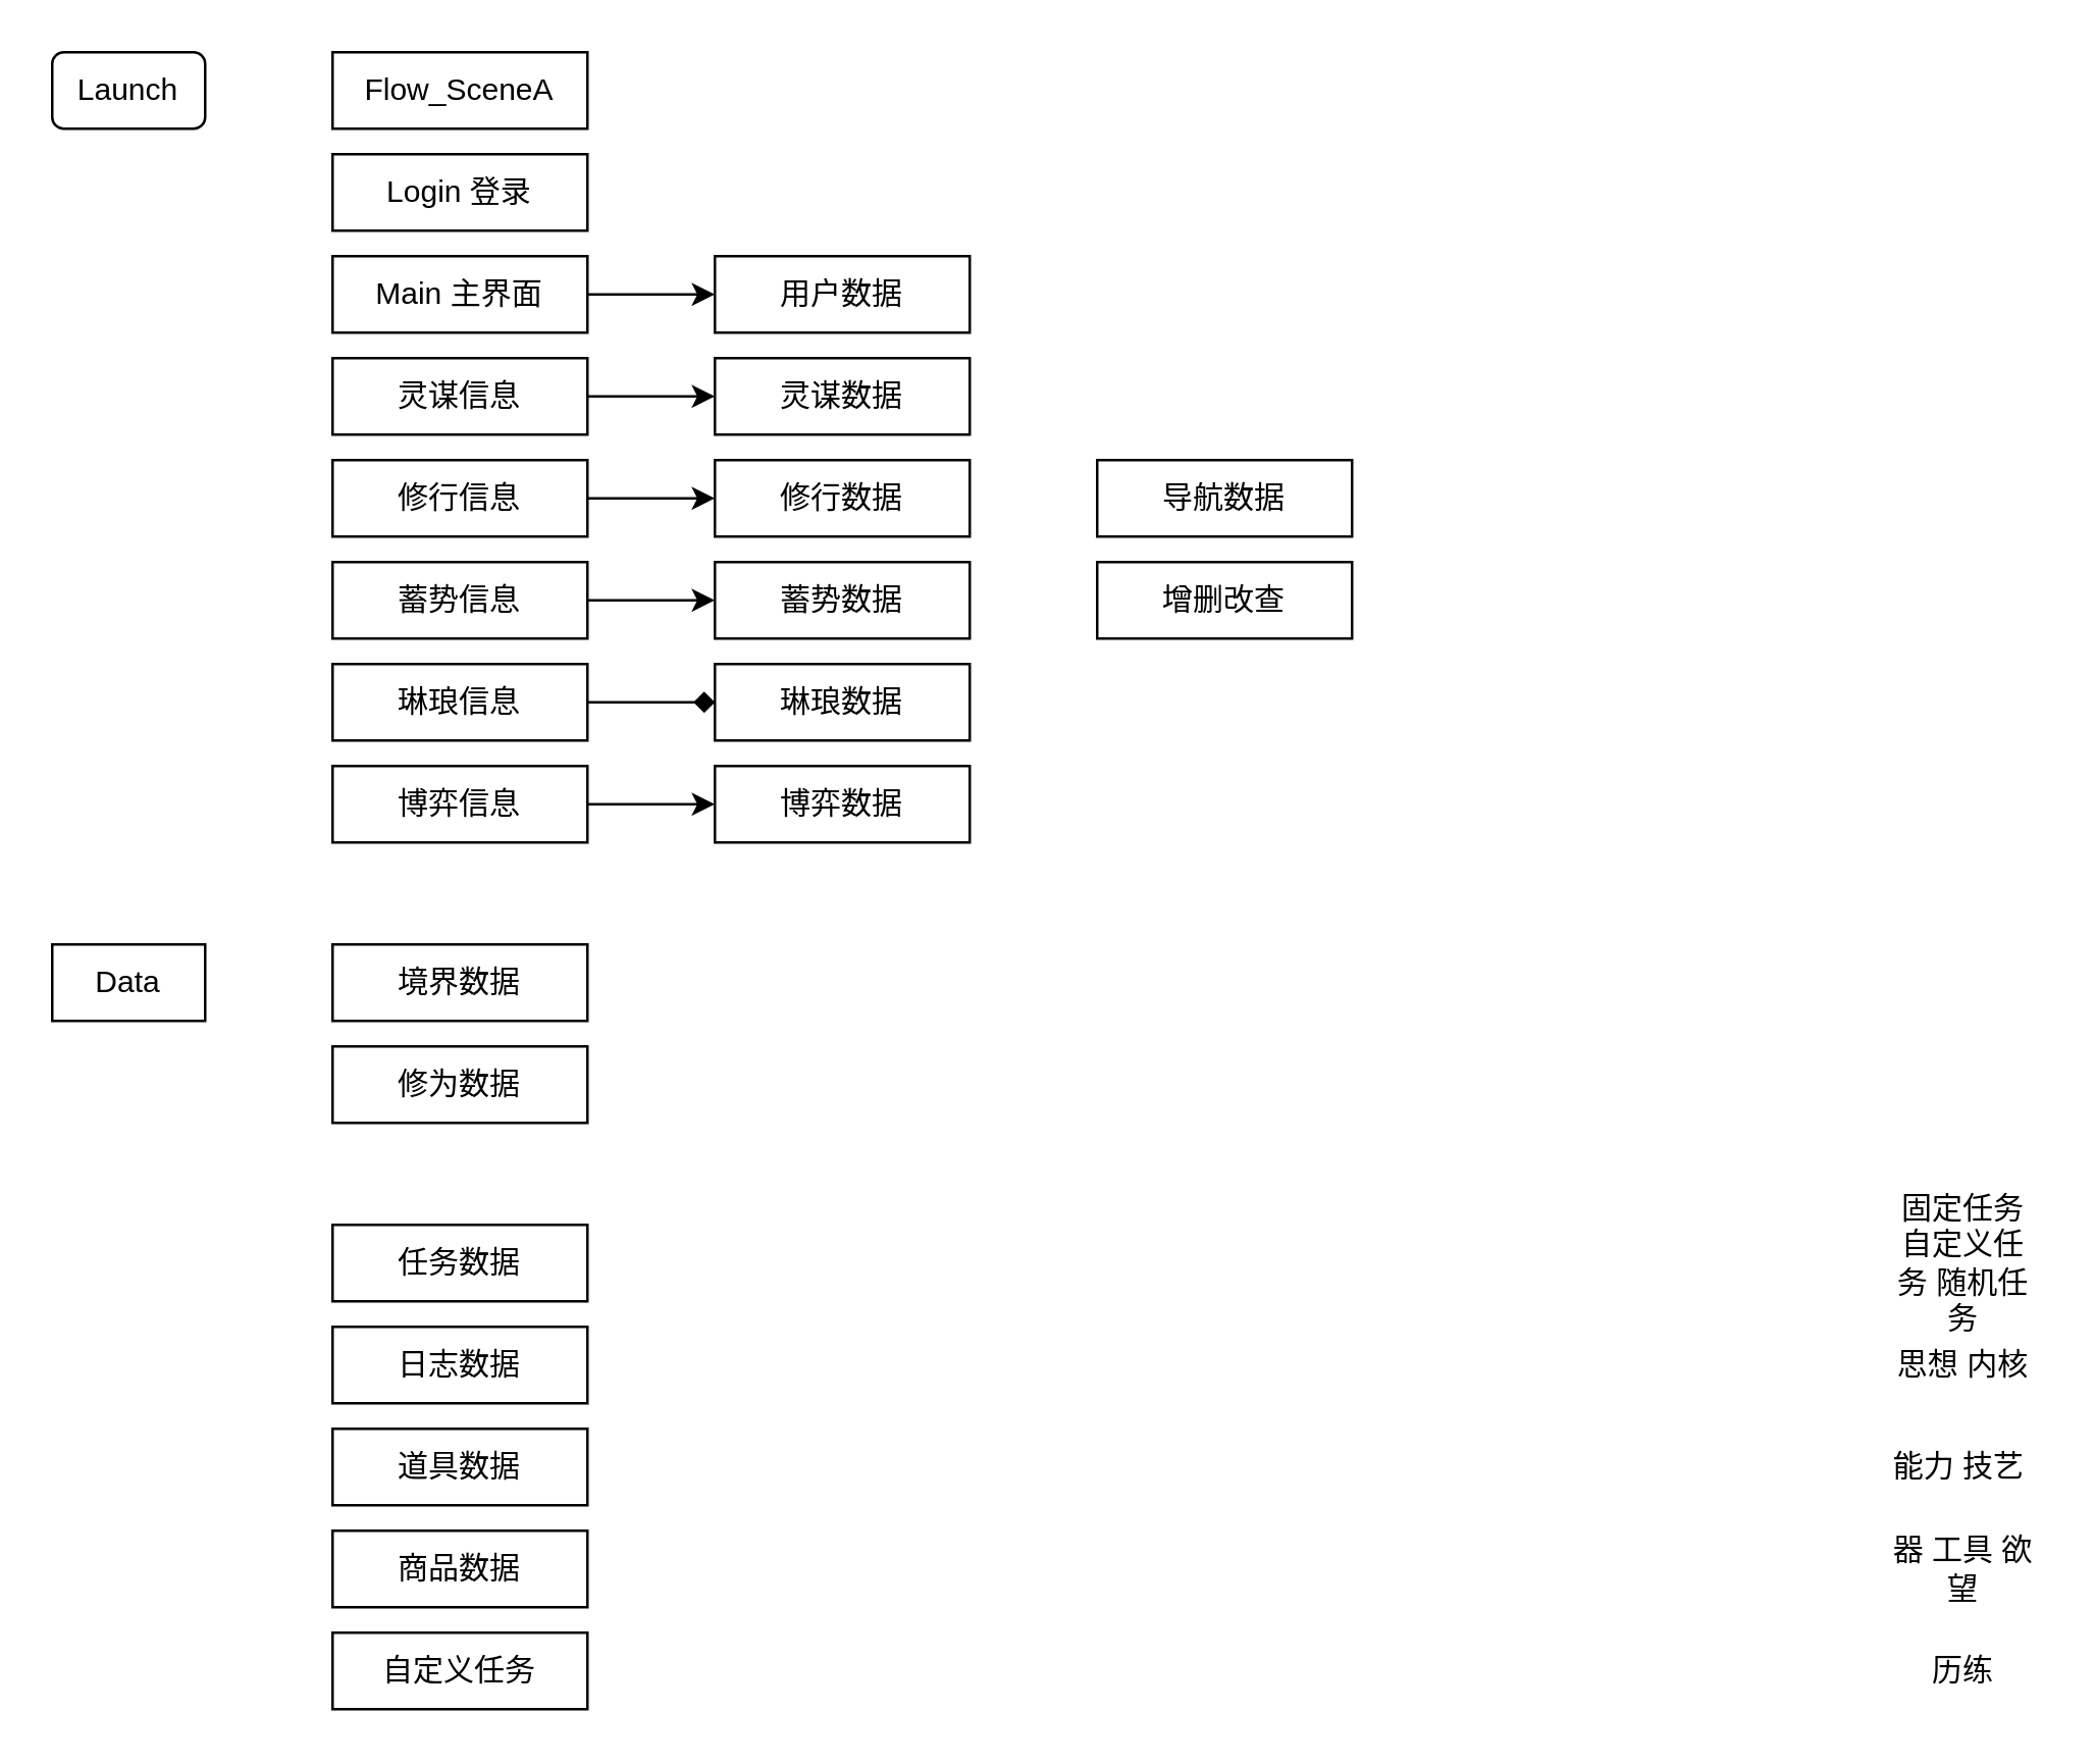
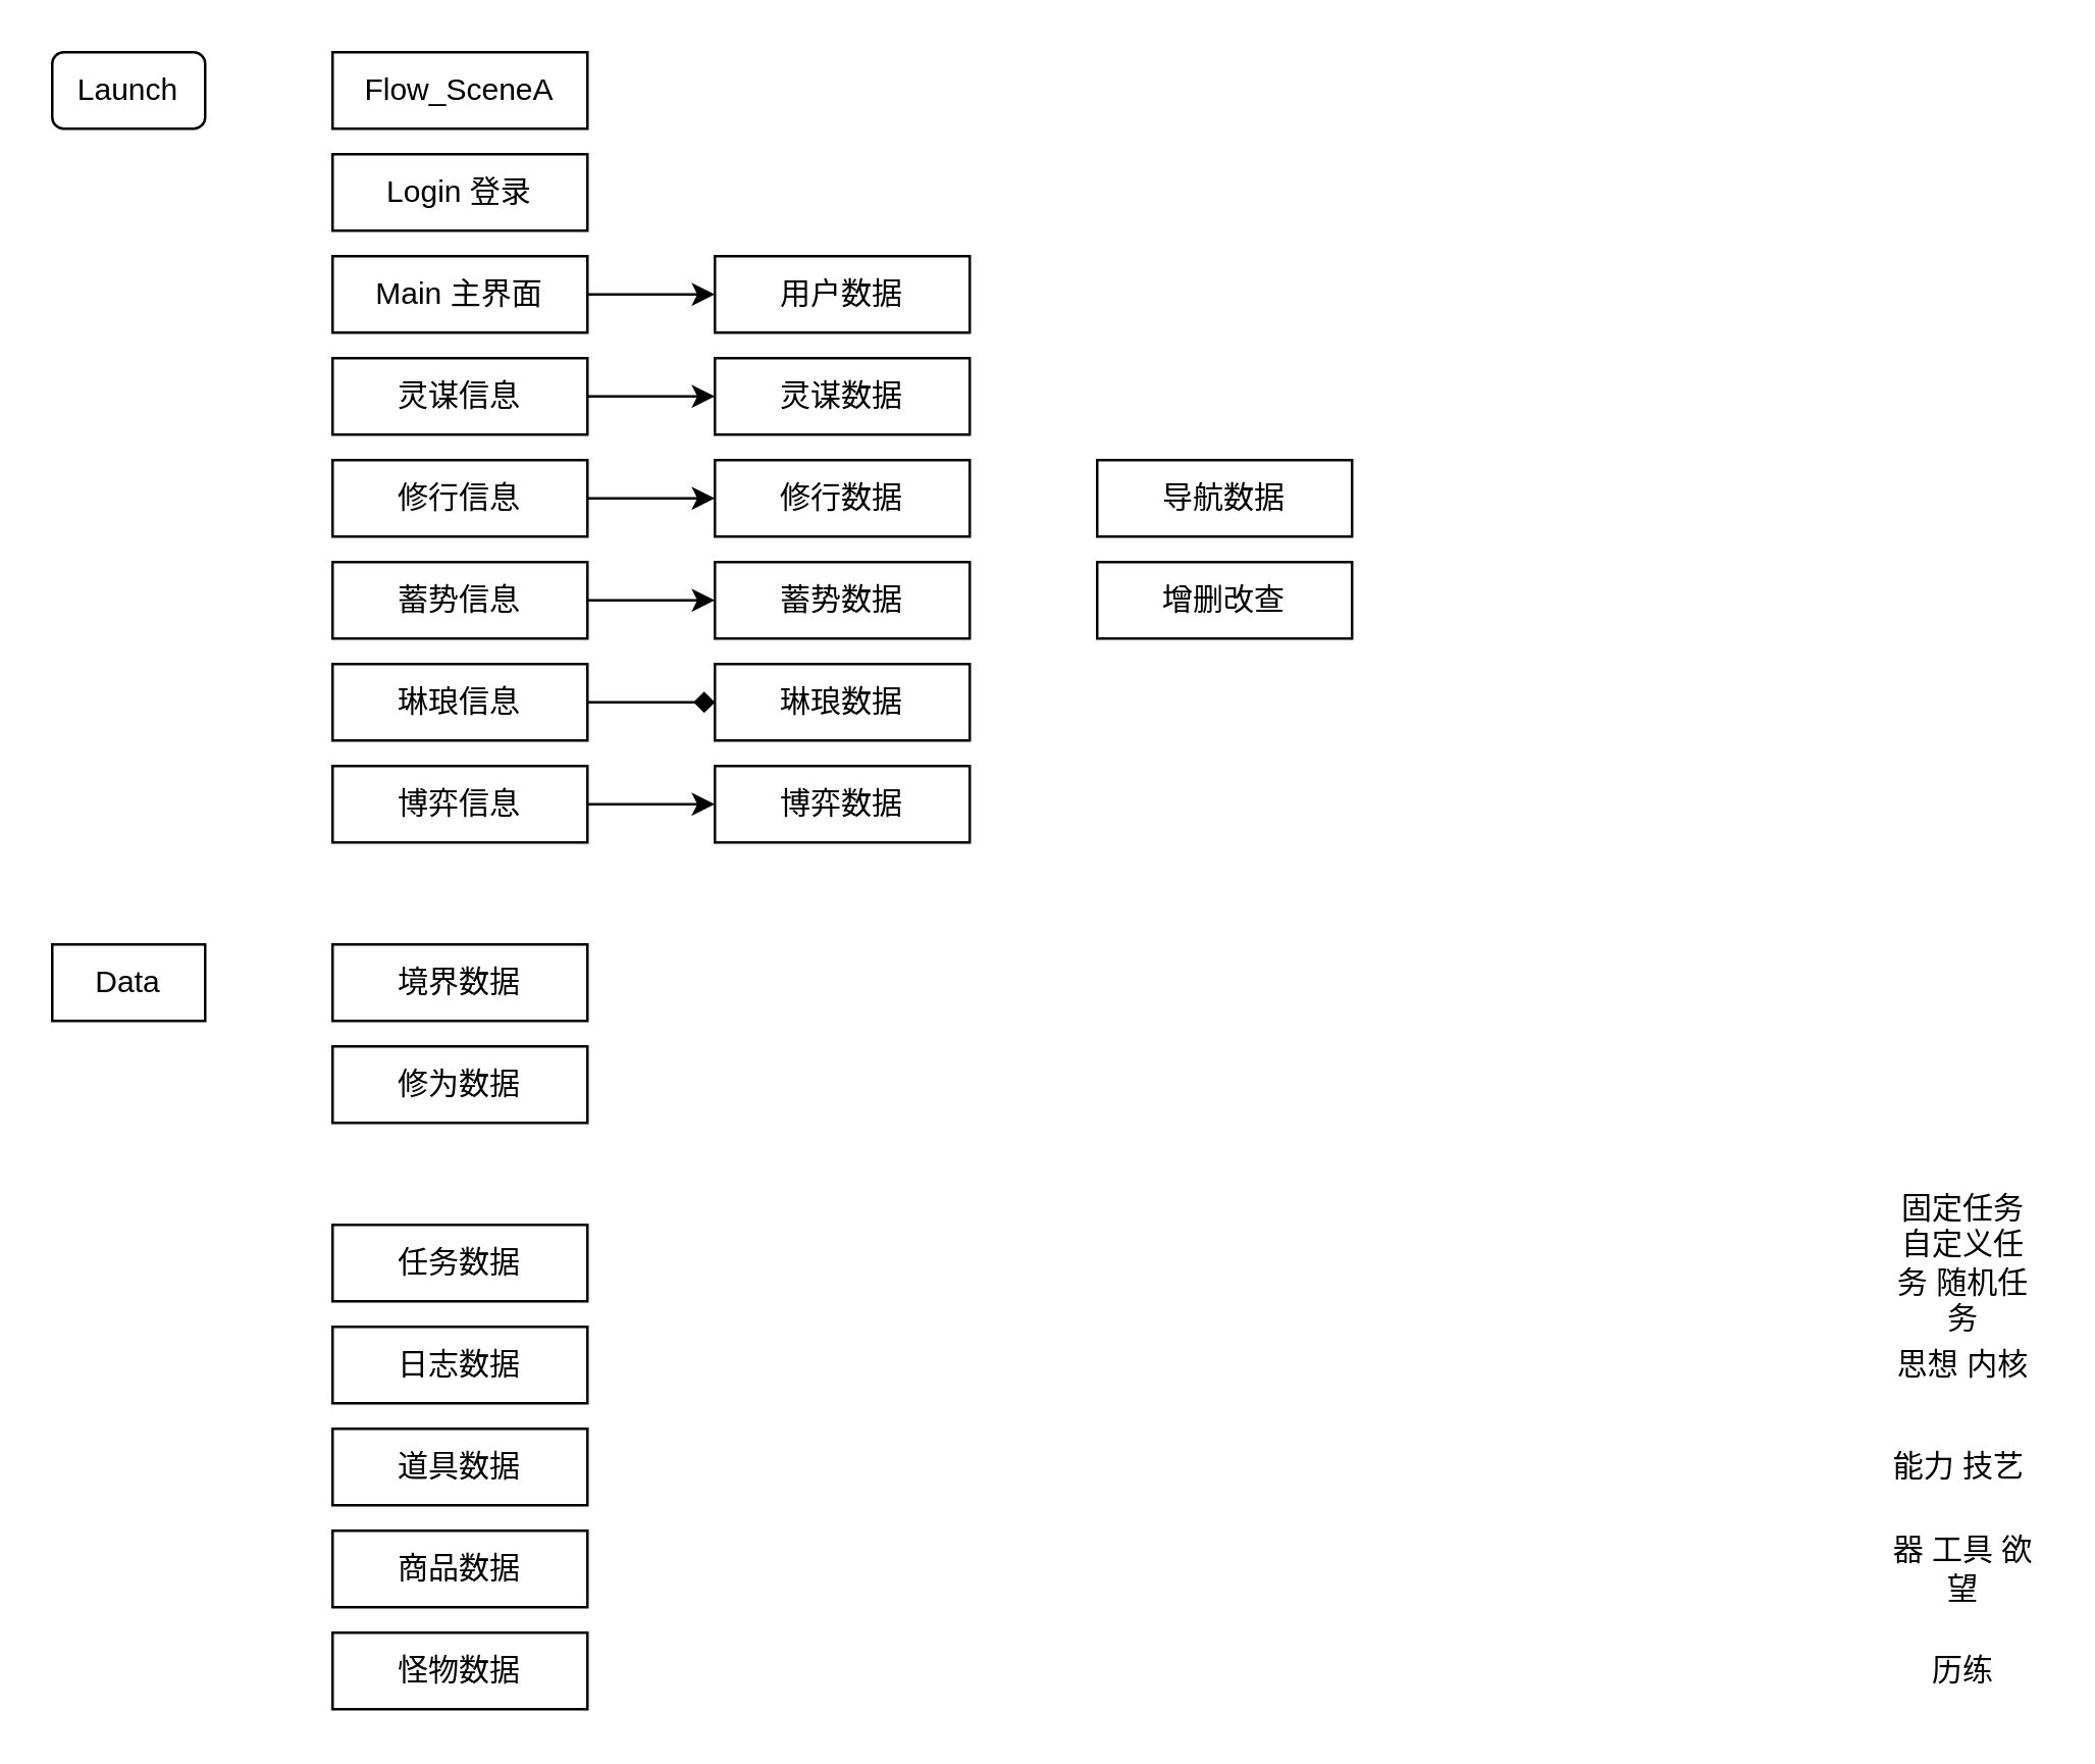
  <mxCell id="0" />
  <mxCell id="1" parent="0" />
  <mxCell id="2" value="Launch" style="whiteSpace=wrap;html=1;rounded=1;" vertex="1" parent="1"><mxGeometry x="20" y="20" width="60" height="30" as="geometry" /></mxCell>
  <mxCell id="3" value="用户数据" style="rounded=0;whiteSpace=wrap;html=1;" vertex="1" parent="1"><mxGeometry x="280" y="100" width="100" height="30" as="geometry" /></mxCell>
  <mxCell id="4" value="Flow_SceneA" style="rounded=0;whiteSpace=wrap;html=1;" vertex="1" parent="1"><mxGeometry x="130" y="20" width="100" height="30" as="geometry" /></mxCell>
  <mxCell id="5" value="导航数据" style="rounded=0;whiteSpace=wrap;html=1;" vertex="1" parent="1"><mxGeometry x="430" y="180" width="100" height="30" as="geometry" /></mxCell>
  <mxCell id="6" value="修行数据" style="rounded=0;whiteSpace=wrap;html=1;" vertex="1" parent="1"><mxGeometry x="280" y="180" width="100" height="30" as="geometry" /></mxCell>
  <mxCell id="7" value="灵谋数据" style="rounded=0;whiteSpace=wrap;html=1;" vertex="1" parent="1"><mxGeometry x="280" y="140" width="100" height="30" as="geometry" /></mxCell>
  <mxCell id="8" value="蓄势数据" style="rounded=0;whiteSpace=wrap;html=1;" vertex="1" parent="1"><mxGeometry x="280" y="220" width="100" height="30" as="geometry" /></mxCell>
  <mxCell id="9" value="琳琅数据" style="rounded=0;whiteSpace=wrap;html=1;" vertex="1" parent="1"><mxGeometry x="280" y="260" width="100" height="30" as="geometry" /></mxCell>
  <mxCell id="10" value="博弈数据" style="rounded=0;whiteSpace=wrap;html=1;" vertex="1" parent="1"><mxGeometry x="280" y="300" width="100" height="30" as="geometry" /></mxCell>
  <mxCell id="11" value="任务数据" style="rounded=0;whiteSpace=wrap;html=1;" vertex="1" parent="1"><mxGeometry x="130" y="480" width="100" height="30" as="geometry" /></mxCell>
  <mxCell id="12" value="日志数据" style="rounded=0;whiteSpace=wrap;html=1;" vertex="1" parent="1"><mxGeometry x="130" y="520" width="100" height="30" as="geometry" /></mxCell>
  <mxCell id="13" value="道具数据" style="rounded=0;whiteSpace=wrap;html=1;" vertex="1" parent="1"><mxGeometry x="130" y="560" width="100" height="30" as="geometry" /></mxCell>
  <mxCell id="14" value="商品数据" style="rounded=0;whiteSpace=wrap;html=1;" vertex="1" parent="1"><mxGeometry x="130" y="600" width="100" height="30" as="geometry" /></mxCell>
- <mxCell id="15" value="自定义任务" style="rounded=0;whiteSpace=wrap;html=1;" vertex="1" parent="1"><mxGeometry x="130" y="640" width="100" height="30" as="geometry" /></mxCell>
+ <mxCell id="15" value="怪物数据" style="rounded=0;whiteSpace=wrap;html=1;" vertex="1" parent="1"><mxGeometry x="130" y="640" width="100" height="30" as="geometry" /></mxCell>
  <mxCell id="16" value="境界数据" style="rounded=0;whiteSpace=wrap;html=1;" vertex="1" parent="1"><mxGeometry x="130" y="370" width="100" height="30" as="geometry" /></mxCell>
  <mxCell id="17" value="修为数据" style="rounded=0;whiteSpace=wrap;html=1;" vertex="1" parent="1"><mxGeometry x="130" y="410" width="100" height="30" as="geometry" /></mxCell>
  <mxCell id="18" value="固定任务 自定义任务 随机任务" style="text;html=1;align=center;verticalAlign=middle;whiteSpace=wrap;rounded=0;" vertex="1" parent="1"><mxGeometry x="740" y="480" width="60" height="30" as="geometry" /></mxCell>
  <mxCell id="19" value="思想 内核" style="text;html=1;align=center;verticalAlign=middle;whiteSpace=wrap;rounded=0;" vertex="1" parent="1"><mxGeometry x="740" y="520" width="60" height="30" as="geometry" /></mxCell>
  <mxCell id="20" value="能力 技艺&amp;nbsp;" style="text;html=1;align=center;verticalAlign=middle;whiteSpace=wrap;rounded=0;" vertex="1" parent="1"><mxGeometry x="740" y="560" width="60" height="30" as="geometry" /></mxCell>
  <mxCell id="21" value="器 工具 欲望" style="text;html=1;align=center;verticalAlign=middle;whiteSpace=wrap;rounded=0;" vertex="1" parent="1"><mxGeometry x="740" y="600" width="60" height="30" as="geometry" /></mxCell>
  <mxCell id="22" value="历练" style="text;html=1;align=center;verticalAlign=middle;whiteSpace=wrap;rounded=0;" vertex="1" parent="1"><mxGeometry x="740" y="640" width="60" height="30" as="geometry" /></mxCell>
  <mxCell id="23" value="增删改查" style="rounded=0;whiteSpace=wrap;html=1;" vertex="1" parent="1"><mxGeometry x="430" y="220" width="100" height="30" as="geometry" /></mxCell>
  <mxCell id="24" value="Login 登录" style="rounded=0;whiteSpace=wrap;html=1;" vertex="1" parent="1"><mxGeometry x="130" y="60" width="100" height="30" as="geometry" /></mxCell>
  <mxCell id="25" style="edgeStyle=orthogonalEdgeStyle;rounded=0;orthogonalLoop=1;jettySize=auto;html=1;" edge="1" parent="1" source="26" target="3"><mxGeometry relative="1" as="geometry" /></mxCell>
  <mxCell id="26" value="Main 主界面" style="rounded=0;whiteSpace=wrap;html=1;" vertex="1" parent="1"><mxGeometry x="130" y="100" width="100" height="30" as="geometry" /></mxCell>
  <mxCell id="27" style="edgeStyle=orthogonalEdgeStyle;rounded=0;orthogonalLoop=1;jettySize=auto;html=1;" edge="1" parent="1" source="28" target="7"><mxGeometry relative="1" as="geometry" /></mxCell>
  <mxCell id="28" value="灵谋信息" style="rounded=0;whiteSpace=wrap;html=1;" vertex="1" parent="1"><mxGeometry x="130" y="140" width="100" height="30" as="geometry" /></mxCell>
  <mxCell id="29" style="edgeStyle=orthogonalEdgeStyle;rounded=0;orthogonalLoop=1;jettySize=auto;html=1;" edge="1" parent="1" source="30" target="6"><mxGeometry relative="1" as="geometry" /></mxCell>
  <mxCell id="30" value="修行信息" style="rounded=0;whiteSpace=wrap;html=1;" vertex="1" parent="1"><mxGeometry x="130" y="180" width="100" height="30" as="geometry" /></mxCell>
  <mxCell id="31" style="edgeStyle=orthogonalEdgeStyle;rounded=0;orthogonalLoop=1;jettySize=auto;html=1;" edge="1" parent="1" source="32" target="8"><mxGeometry relative="1" as="geometry" /></mxCell>
  <mxCell id="32" value="蓄势信息" style="rounded=0;whiteSpace=wrap;html=1;" vertex="1" parent="1"><mxGeometry x="130" y="220" width="100" height="30" as="geometry" /></mxCell>
  <mxCell id="33" style="edgeStyle=orthogonalEdgeStyle;rounded=0;orthogonalLoop=1;jettySize=auto;html=1;endArrow=diamond;" edge="1" parent="1" source="34" target="9"><mxGeometry relative="1" as="geometry" /></mxCell>
  <mxCell id="34" value="琳琅信息" style="rounded=0;whiteSpace=wrap;html=1;" vertex="1" parent="1"><mxGeometry x="130" y="260" width="100" height="30" as="geometry" /></mxCell>
  <mxCell id="35" style="edgeStyle=orthogonalEdgeStyle;rounded=0;orthogonalLoop=1;jettySize=auto;html=1;" edge="1" parent="1" source="36" target="10"><mxGeometry relative="1" as="geometry" /></mxCell>
  <mxCell id="36" value="博弈信息" style="rounded=0;whiteSpace=wrap;html=1;" vertex="1" parent="1"><mxGeometry x="130" y="300" width="100" height="30" as="geometry" /></mxCell>
  <mxCell id="37" value="Data" style="rounded=0;whiteSpace=wrap;html=1;" vertex="1" parent="1"><mxGeometry x="20" y="370" width="60" height="30" as="geometry" /></mxCell>
